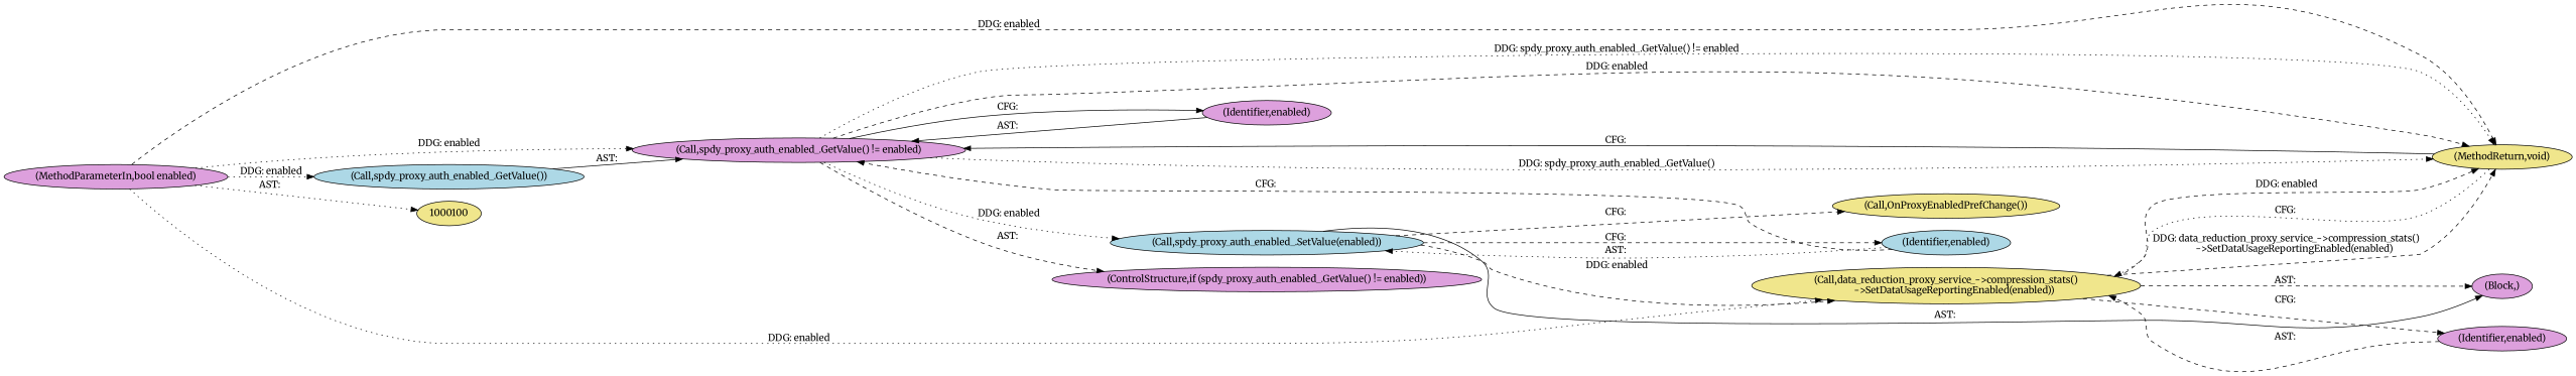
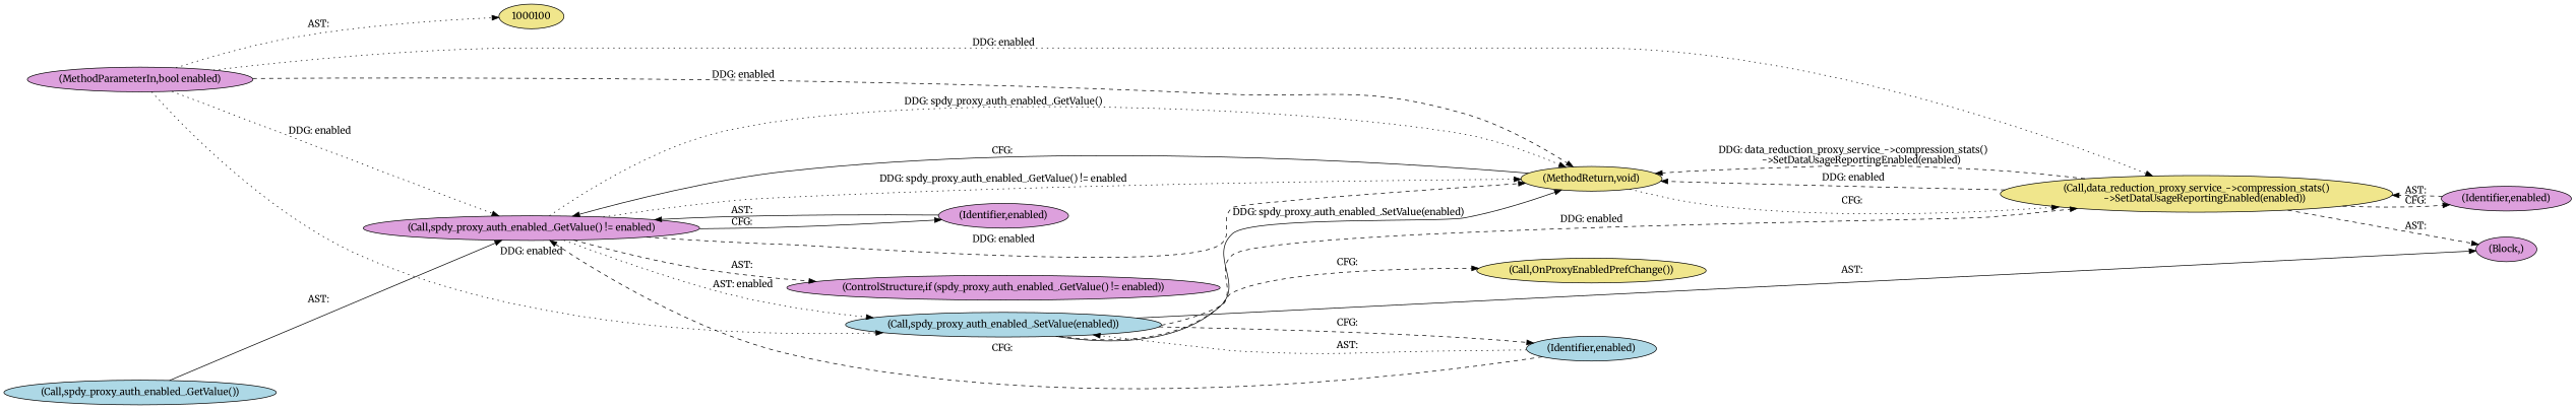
  digraph {
    fontname=Merriweather
    rankdir=LR
    node [fillcolor=plum fontname=Merriweather style=filled]
    edge [fontname=Merriweather style=dashed]
    n1 [label="(Call,spdy_proxy_auth_enabled_.GetValue() != enabled)"]
    n2 [fillcolor=lightblue label="(Call,spdy_proxy_auth_enabled_.SetValue(enabled))"]
    n3 [fillcolor=khaki label="(MethodReturn,void)"]
    n4 [label="(ControlStructure,if (spdy_proxy_auth_enabled_.GetValue() != enabled))"]
    n5 [label="(Identifier,enabled)"]
    n6 [fillcolor=khaki label="(Call,data_reduction_proxy_service_->compression_stats()\n        ->SetDataUsageReportingEnabled(enabled))"]
    n7 [label="(Block,)"]
    n8 [fillcolor=lightblue label="(Identifier,enabled)"]
    n9 [fillcolor=khaki label="(Call,OnProxyEnabledPrefChange())"]
    n10 [label="(MethodParameterIn,bool enabled)"]
    1000100 [fillcolor=khaki]
    n12 [label="(Identifier,enabled)"]
    n13 [fillcolor=lightblue label="(Call,spdy_proxy_auth_enabled_.GetValue())"]
-   n1 -> n2 [label="DDG: enabled" style=dotted]
+   n1 -> n2 [label="AST: enabled" style=dotted]
    n1 -> n3 [label="DDG: spdy_proxy_auth_enabled_.GetValue() != enabled" style=dotted]
    n1 -> n3 [label="DDG: enabled"]
    n1 -> n3 [label="DDG: spdy_proxy_auth_enabled_.GetValue()" style=dotted]
    n1 -> n4 [label="AST: "]
    n1 -> n5 [label="CFG: " style=solid]
+   n2 -> n3 [label="DDG: spdy_proxy_auth_enabled_.SetValue(enabled)" style=solid]
    n2 -> n6 [label="DDG: enabled"]
    n2 -> n7 [label="AST: " style=solid]
    n2 -> n8 [label="CFG: "]
    n2 -> n9 [label="CFG: "]
    n3 -> n1 [label="CFG: " style=solid]
    n3 -> n6 [label="CFG: " style=dotted]
    n5 -> n1 [label="AST: " style=solid]
    n6 -> n3 [label="DDG: data_reduction_proxy_service_->compression_stats()\n        ->SetDataUsageReportingEnabled(enabled)"]
    n6 -> n3 [label="DDG: enabled"]
    n6 -> n7 [label="AST: "]
    n6 -> n12 [label="CFG: "]
    n8 -> n1 [label="CFG: "]
    n8 -> n2 [label="AST: " style=dotted]
    n10 -> n1 [label="DDG: enabled" style=dotted]
-   n10 -> n13 [label="DDG: enabled" style=dotted]
+   n10 -> n2 [label="DDG: enabled" style=dotted]
    n10 -> n3 [label="DDG: enabled"]
    n10 -> n6 [label="DDG: enabled" style=dotted]
    n10 -> 1000100 [label="AST: " style=dotted]
    n12 -> n6 [label="AST: "]
    n13 -> n1 [label="AST: " style=solid]
  }
